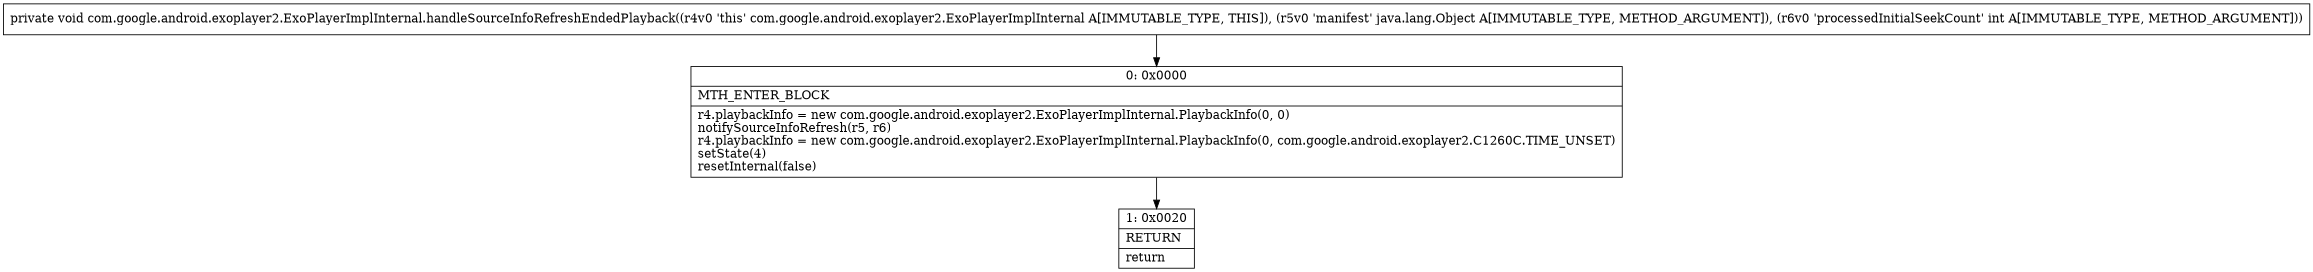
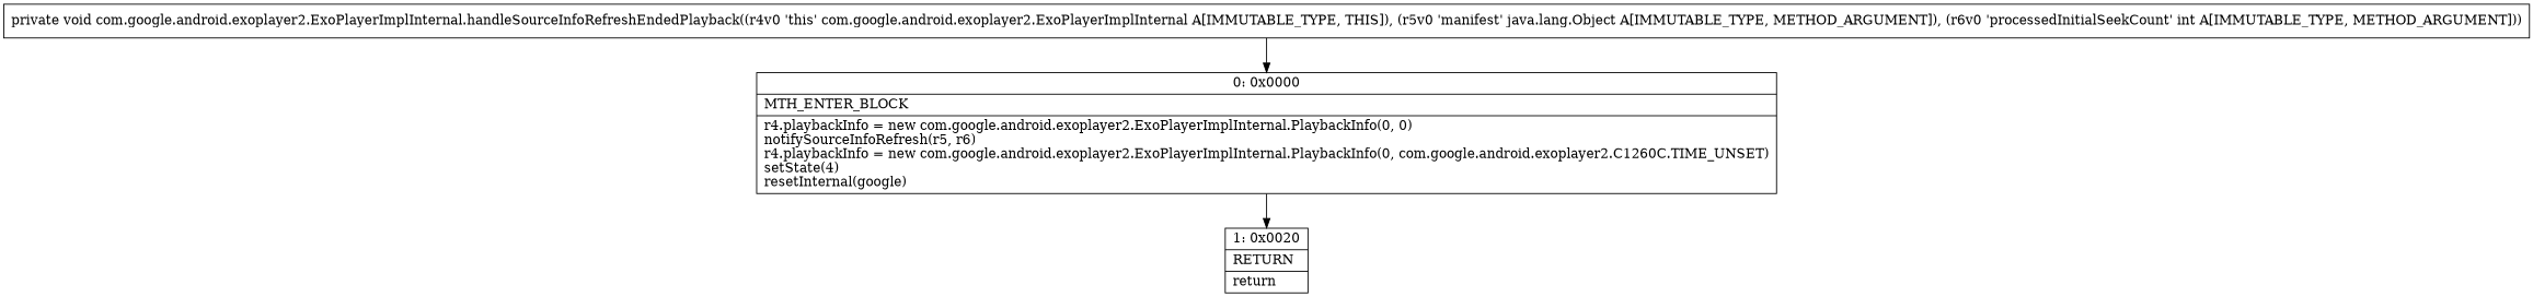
  digraph {
    node [shape=record]
-   n1 [label="{0\:\ 0x0000|MTH_ENTER_BLOCK\l|r4.playbackInfo = new com.google.android.exoplayer2.ExoPlayerImplInternal.PlaybackInfo(0, 0)\lnotifySourceInfoRefresh(r5, r6)\lr4.playbackInfo = new com.google.android.exoplayer2.ExoPlayerImplInternal.PlaybackInfo(0, com.google.android.exoplayer2.C1260C.TIME_UNSET)\lsetState(4)\lresetInternal(false)\l}"]
+   n1 [label="{0\:\ 0x0000|MTH_ENTER_BLOCK\l|r4.playbackInfo = new com.google.android.exoplayer2.ExoPlayerImplInternal.PlaybackInfo(0, 0)\lnotifySourceInfoRefresh(r5, r6)\lr4.playbackInfo = new com.google.android.exoplayer2.ExoPlayerImplInternal.PlaybackInfo(0, com.google.android.exoplayer2.C1260C.TIME_UNSET)\lsetState(4)\lresetInternal(google)\l}"]
    n2 [label="{1\:\ 0x0020|RETURN\l|return\l}"]
    n3 [label="{private void com.google.android.exoplayer2.ExoPlayerImplInternal.handleSourceInfoRefreshEndedPlayback((r4v0 'this' com.google.android.exoplayer2.ExoPlayerImplInternal A[IMMUTABLE_TYPE, THIS]), (r5v0 'manifest' java.lang.Object A[IMMUTABLE_TYPE, METHOD_ARGUMENT]), (r6v0 'processedInitialSeekCount' int A[IMMUTABLE_TYPE, METHOD_ARGUMENT])) }"]
    n1 -> n2
    n3 -> n1
  }
